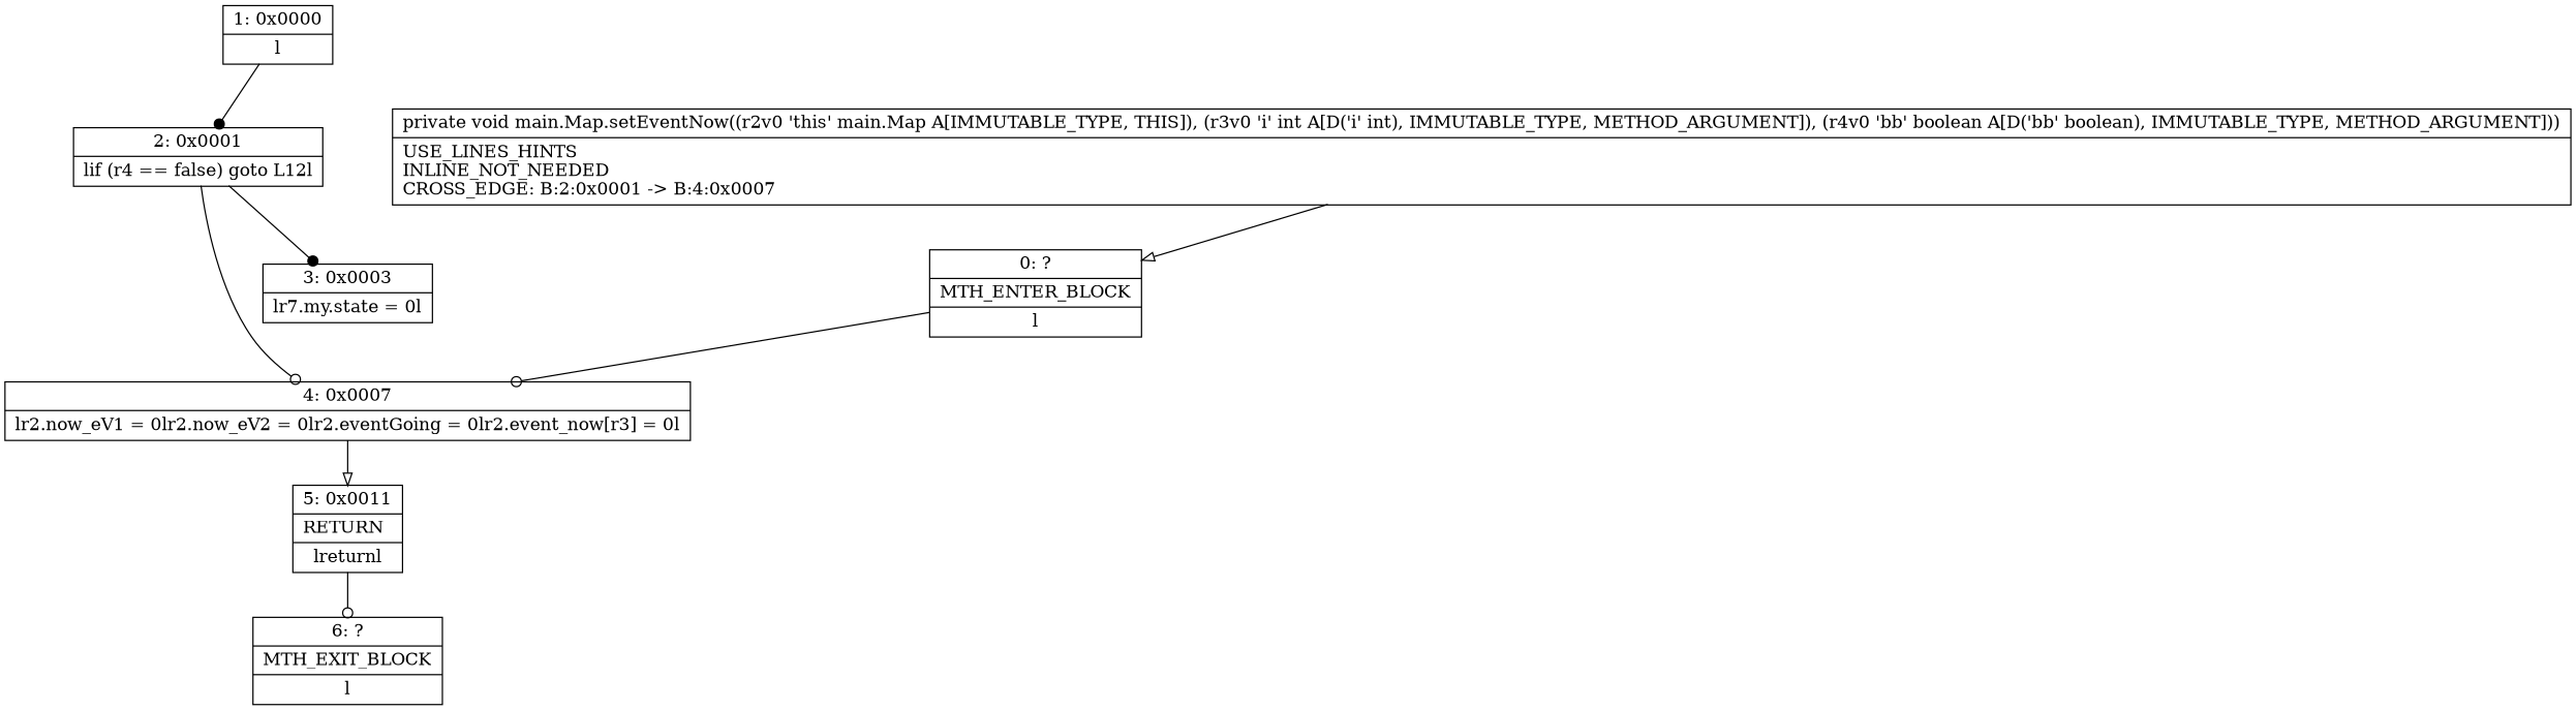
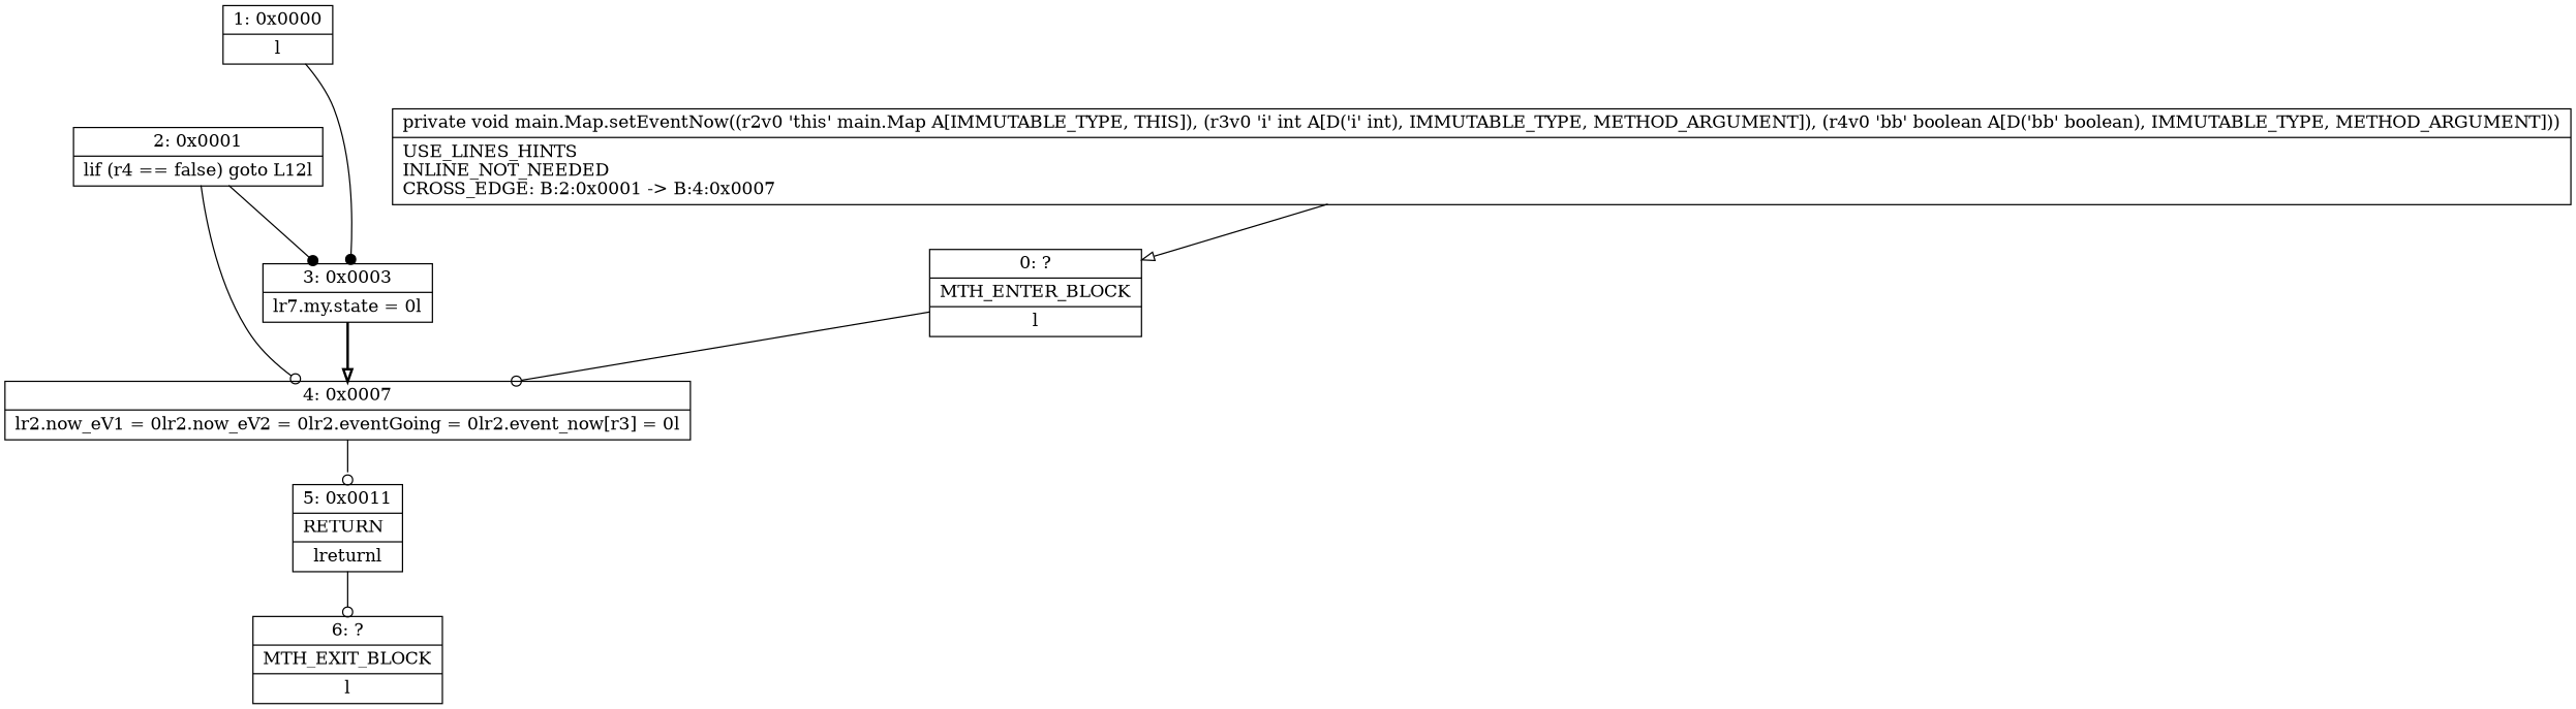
  digraph {
    node [shape=record]
    edge [arrowhead=odot style=solid]
    n1 [label="{0\:\ ?|MTH_ENTER_BLOCK\l|l}"]
    n2 [label="{4\:\ 0x0007|lr2.now_eV1 = 0lr2.now_eV2 = 0lr2.eventGoing = 0lr2.event_now[r3] = 0l}"]
    n3 [label="{1\:\ 0x0000|l}"]
    n4 [label="{2\:\ 0x0001|lif (r4 == false) goto L12l}"]
    n5 [label="{3\:\ 0x0003|lr7.my.state = 0l}"]
    n6 [label="{5\:\ 0x0011|RETURN\l|lreturnl}"]
    n7 [label="{6\:\ ?|MTH_EXIT_BLOCK\l|l}"]
    n8 [label="{private void main.Map.setEventNow((r2v0 'this' main.Map A[IMMUTABLE_TYPE, THIS]), (r3v0 'i' int A[D('i' int), IMMUTABLE_TYPE, METHOD_ARGUMENT]), (r4v0 'bb' boolean A[D('bb' boolean), IMMUTABLE_TYPE, METHOD_ARGUMENT]))  | USE_LINES_HINTS\lINLINE_NOT_NEEDED\lCROSS_EDGE: B:2:0x0001 \-\> B:4:0x0007\l}"]
    n1 -> n2
-   n2 -> n6 [arrowhead=onormal]
-   n3 -> n4 [arrowhead=dot]
+   n2 -> n6
+   n3 -> n5 [arrowhead=dot]
    n4 -> n2
    n4 -> n5 [arrowhead=dot]
+   n5 -> n2 [arrowhead=onormal style=bold]
    n6 -> n7
    n8 -> n1 [arrowhead=onormal]
  }
